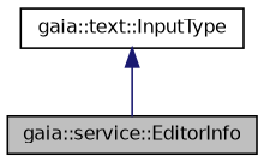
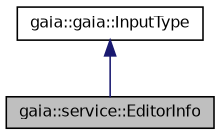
  digraph {
    node [color=black fontname=Helvetica fontsize=10 shape=record style=filled]
    n1 [fillcolor=grey75 fontcolor=black height=0.2 label="gaia::service::EditorInfo" width=0.4]
-   n2 [fillcolor=white height=0.2 label="gaia::text::InputType" width=0.4]
+   n2 [fillcolor=white height=0.2 label="gaia::gaia::InputType" width=0.4]
    n2 -> n1 [color=midnightblue dir=back fontname=Helvetica fontsize=10 labelfontname=Helvetica labelfontsize=10 style=solid]
  }
